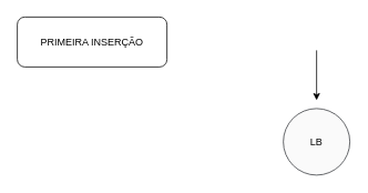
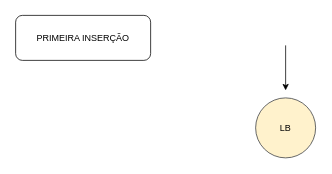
  <mxCell id="0" />
  <mxCell id="1" parent="0" />
  <mxCell id="2" value="" style="endArrow=classic;html=1;rounded=0;" edge="1" parent="1"><mxGeometry width="50" height="50" relative="1" as="geometry"><mxPoint x="380" y="60" as="sourcePoint" /><mxPoint x="380" y="120" as="targetPoint" /></mxGeometry></mxCell>
  <mxCell id="3" value="PRIMEIRA INSERÇÃO" style="whiteSpace=wrap;html=1;rounded=1;" vertex="1" parent="1"><mxGeometry x="20" y="20" width="180" height="60" as="geometry" /></mxCell>
- <mxCell id="4" value="LB" style="ellipse;whiteSpace=wrap;html=1;aspect=fixed;fillColor=#FAFAFA;strokeColor=#36393d;" vertex="1" parent="1"><mxGeometry x="340" y="130" width="80" height="80" as="geometry" /></mxCell>
+ <mxCell id="4" value="LB" style="ellipse;whiteSpace=wrap;html=1;aspect=fixed;fillColor=#fff2cc;strokeColor=#36393d;" vertex="1" parent="1"><mxGeometry x="340" y="130" width="80" height="80" as="geometry" /></mxCell>
